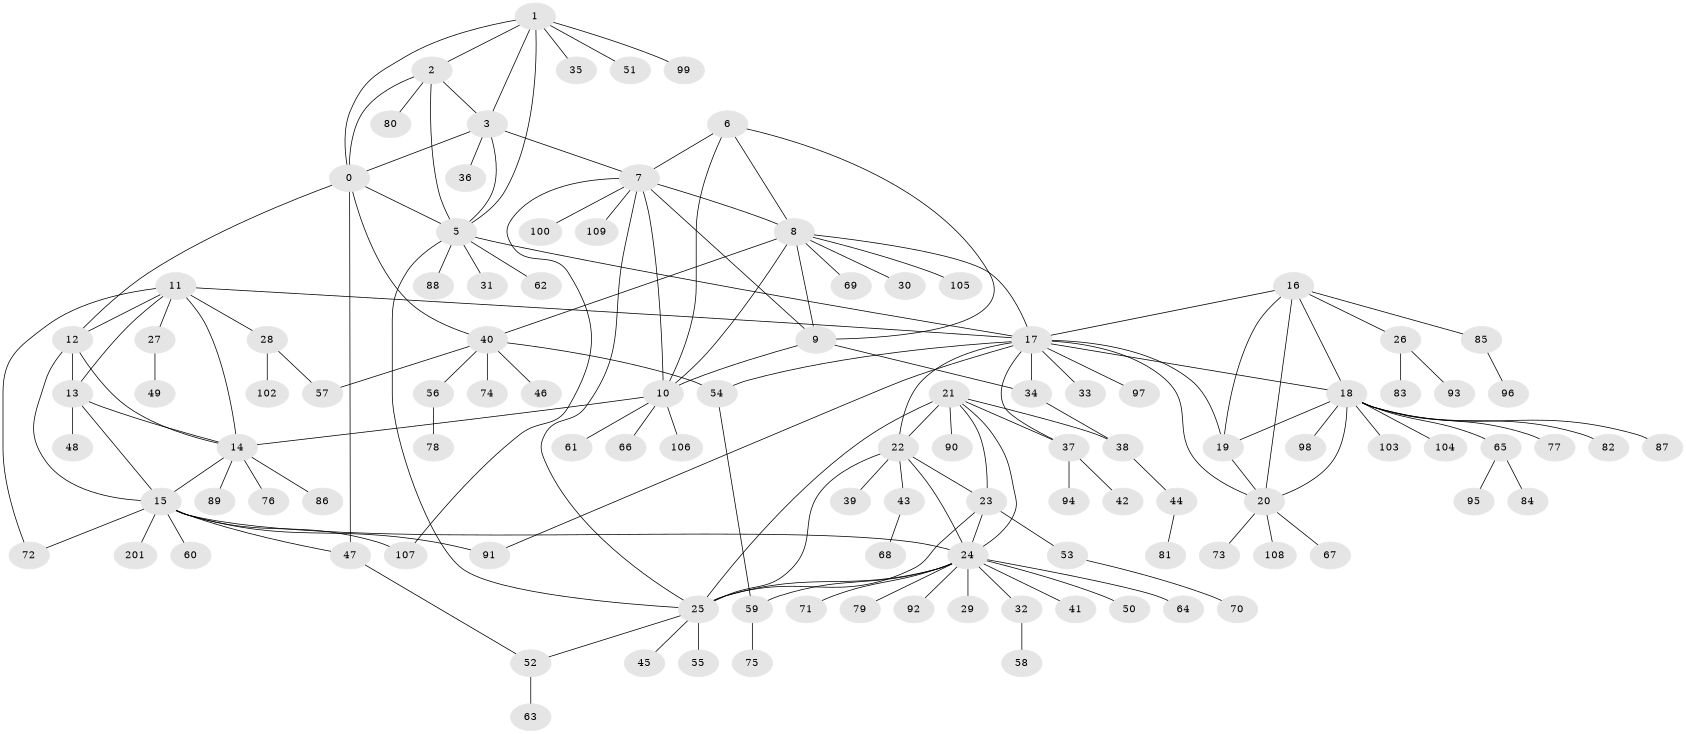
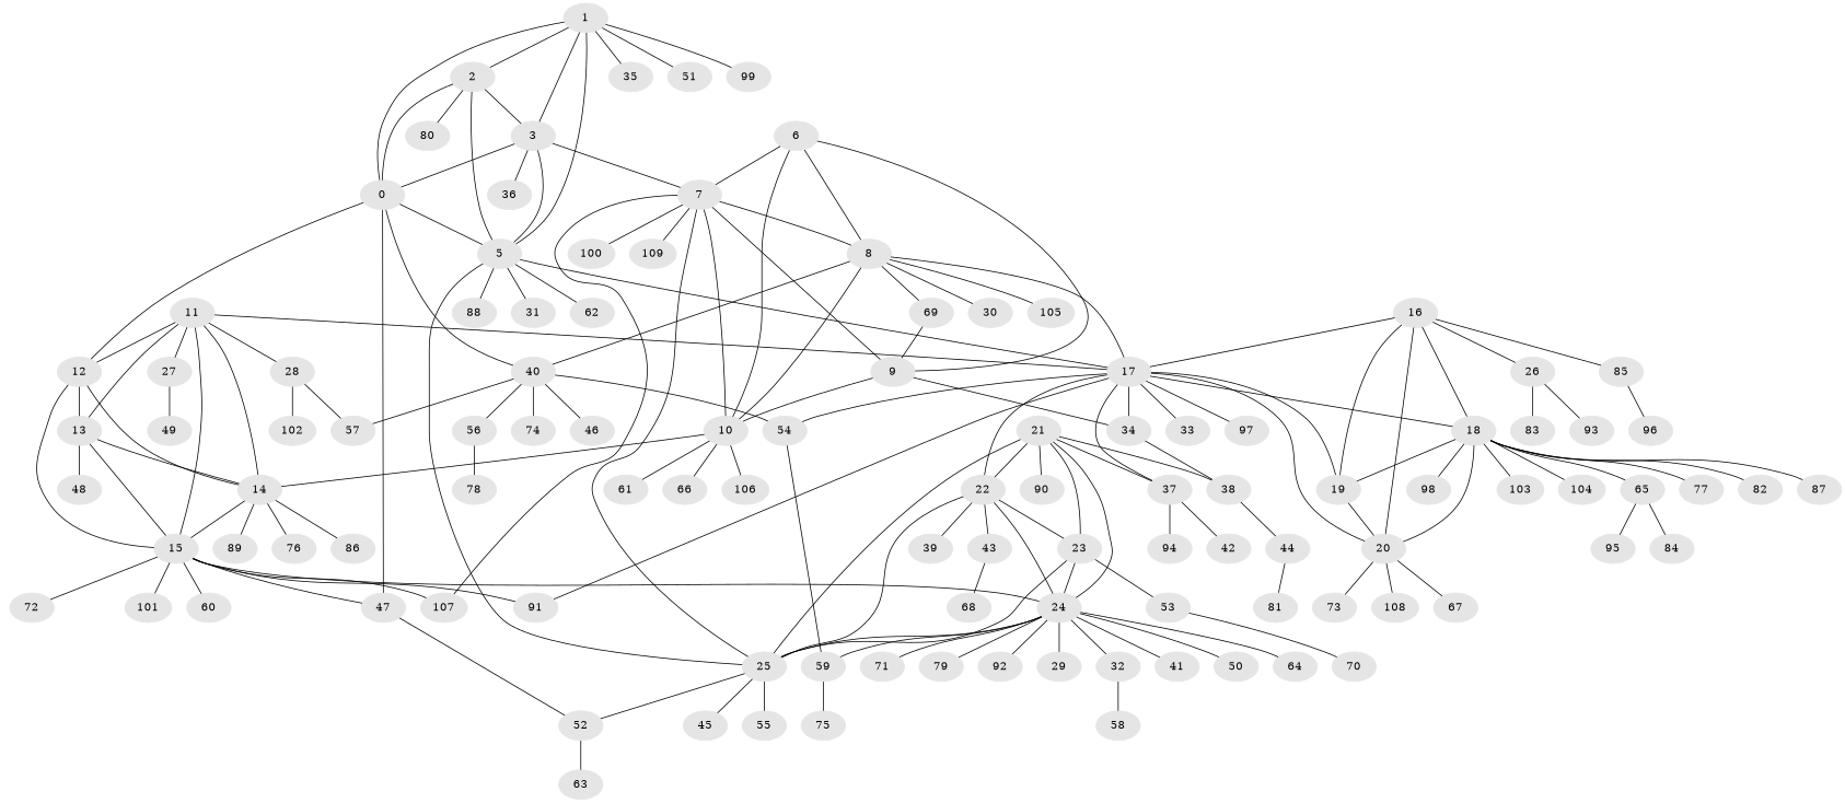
  graph {
    node [color=gray90 style=filled]
    1
    2
    3
    n4 [label=0]
    5
    35
    51
    99
    80
    7
    36
    12
    40
    47
    17
    25
    31
    62
    88
    8
    9
    10
    100
    107
    109
    14
    13
    15
    54
    57
    46
    56
    74
    52
    34
    91
    18
    19
    20
    22
    33
    37
    97
    45
    55
    6
    30
    69
    105
    61
    66
    106
    38
    76
    86
    89
    11
    27
    28
    48
    24
    60
    72
-   101 [label=201]
+   101
    49
    102
    29
    32
    41
    50
    59
    64
    71
    79
    92
    16
    26
    85
    65
    77
    82
    87
    98
    103
    104
    67
    73
    108
    83
    93
    96
    23
    39
    43
    42
    94
    84
    95
    21
    90
    53
    44
    68
    70
    58
    75
    63
    81
    78
    1 -- 2
    1 -- 3
    1 -- n4
    1 -- 5
    1 -- 35
    1 -- 51
    1 -- 99
    2 -- 3
    2 -- n4
    2 -- 5
    2 -- 80
    3 -- n4
    3 -- 5
    3 -- 7
    3 -- 36
    n4 -- 5
    n4 -- 12
    n4 -- 40
    n4 -- 47
    5 -- 17
    5 -- 25
    5 -- 31
    5 -- 62
    5 -- 88
    7 -- 25
    7 -- 8
    7 -- 9
    7 -- 10
    7 -- 100
    7 -- 107
    7 -- 109
    12 -- 14
    12 -- 13
    12 -- 15
    40 -- 54
    40 -- 57
    40 -- 46
    40 -- 56
    40 -- 74
    47 -- 52
    17 -- 54
    17 -- 34
    17 -- 91
    17 -- 18
    17 -- 19
    17 -- 20
    17 -- 22
    17 -- 33
    17 -- 37
    17 -- 97
    25 -- 52
    25 -- 45
    25 -- 55
    8 -- 40
    8 -- 17
-   8 -- 9
+   69 -- 9
    8 -- 10
    8 -- 30
    8 -- 69
    8 -- 105
    9 -- 10
    9 -- 34
    10 -- 14
    10 -- 61
    10 -- 66
    10 -- 106
    14 -- 15
    14 -- 76
    14 -- 86
    14 -- 89
    13 -- 14
    13 -- 15
    13 -- 48
    15 -- 47
    15 -- 107
    15 -- 91
    15 -- 24
    15 -- 60
    15 -- 72
    15 -- 101
    54 -- 59
    56 -- 78
    52 -- 63
    34 -- 38
    18 -- 19
    18 -- 20
    18 -- 65
    18 -- 77
    18 -- 82
    18 -- 87
    18 -- 98
    18 -- 103
    18 -- 104
    19 -- 20
    20 -- 67
    20 -- 73
    20 -- 108
    22 -- 25
    22 -- 24
    22 -- 23
    22 -- 39
    22 -- 43
    37 -- 42
    37 -- 94
    6 -- 7
    6 -- 8
    6 -- 9
    6 -- 10
    38 -- 44
    11 -- 12
    11 -- 17
    11 -- 14
    11 -- 13
-   11 -- 72
+   11 -- 15
    11 -- 27
    11 -- 28
    27 -- 49
    28 -- 57
    28 -- 102
    24 -- 25
    24 -- 29
    24 -- 32
    24 -- 41
    24 -- 50
    24 -- 59
    24 -- 64
    24 -- 71
    24 -- 79
    24 -- 92
    32 -- 58
    59 -- 75
    16 -- 17
    16 -- 18
    16 -- 19
    16 -- 20
    16 -- 26
    16 -- 85
    26 -- 83
    26 -- 93
    85 -- 96
    65 -- 84
    65 -- 95
    23 -- 25
    23 -- 24
    23 -- 53
    43 -- 68
    21 -- 25
    21 -- 22
    21 -- 37
    21 -- 38
    21 -- 24
    21 -- 23
    21 -- 90
    53 -- 70
    44 -- 81
  }
